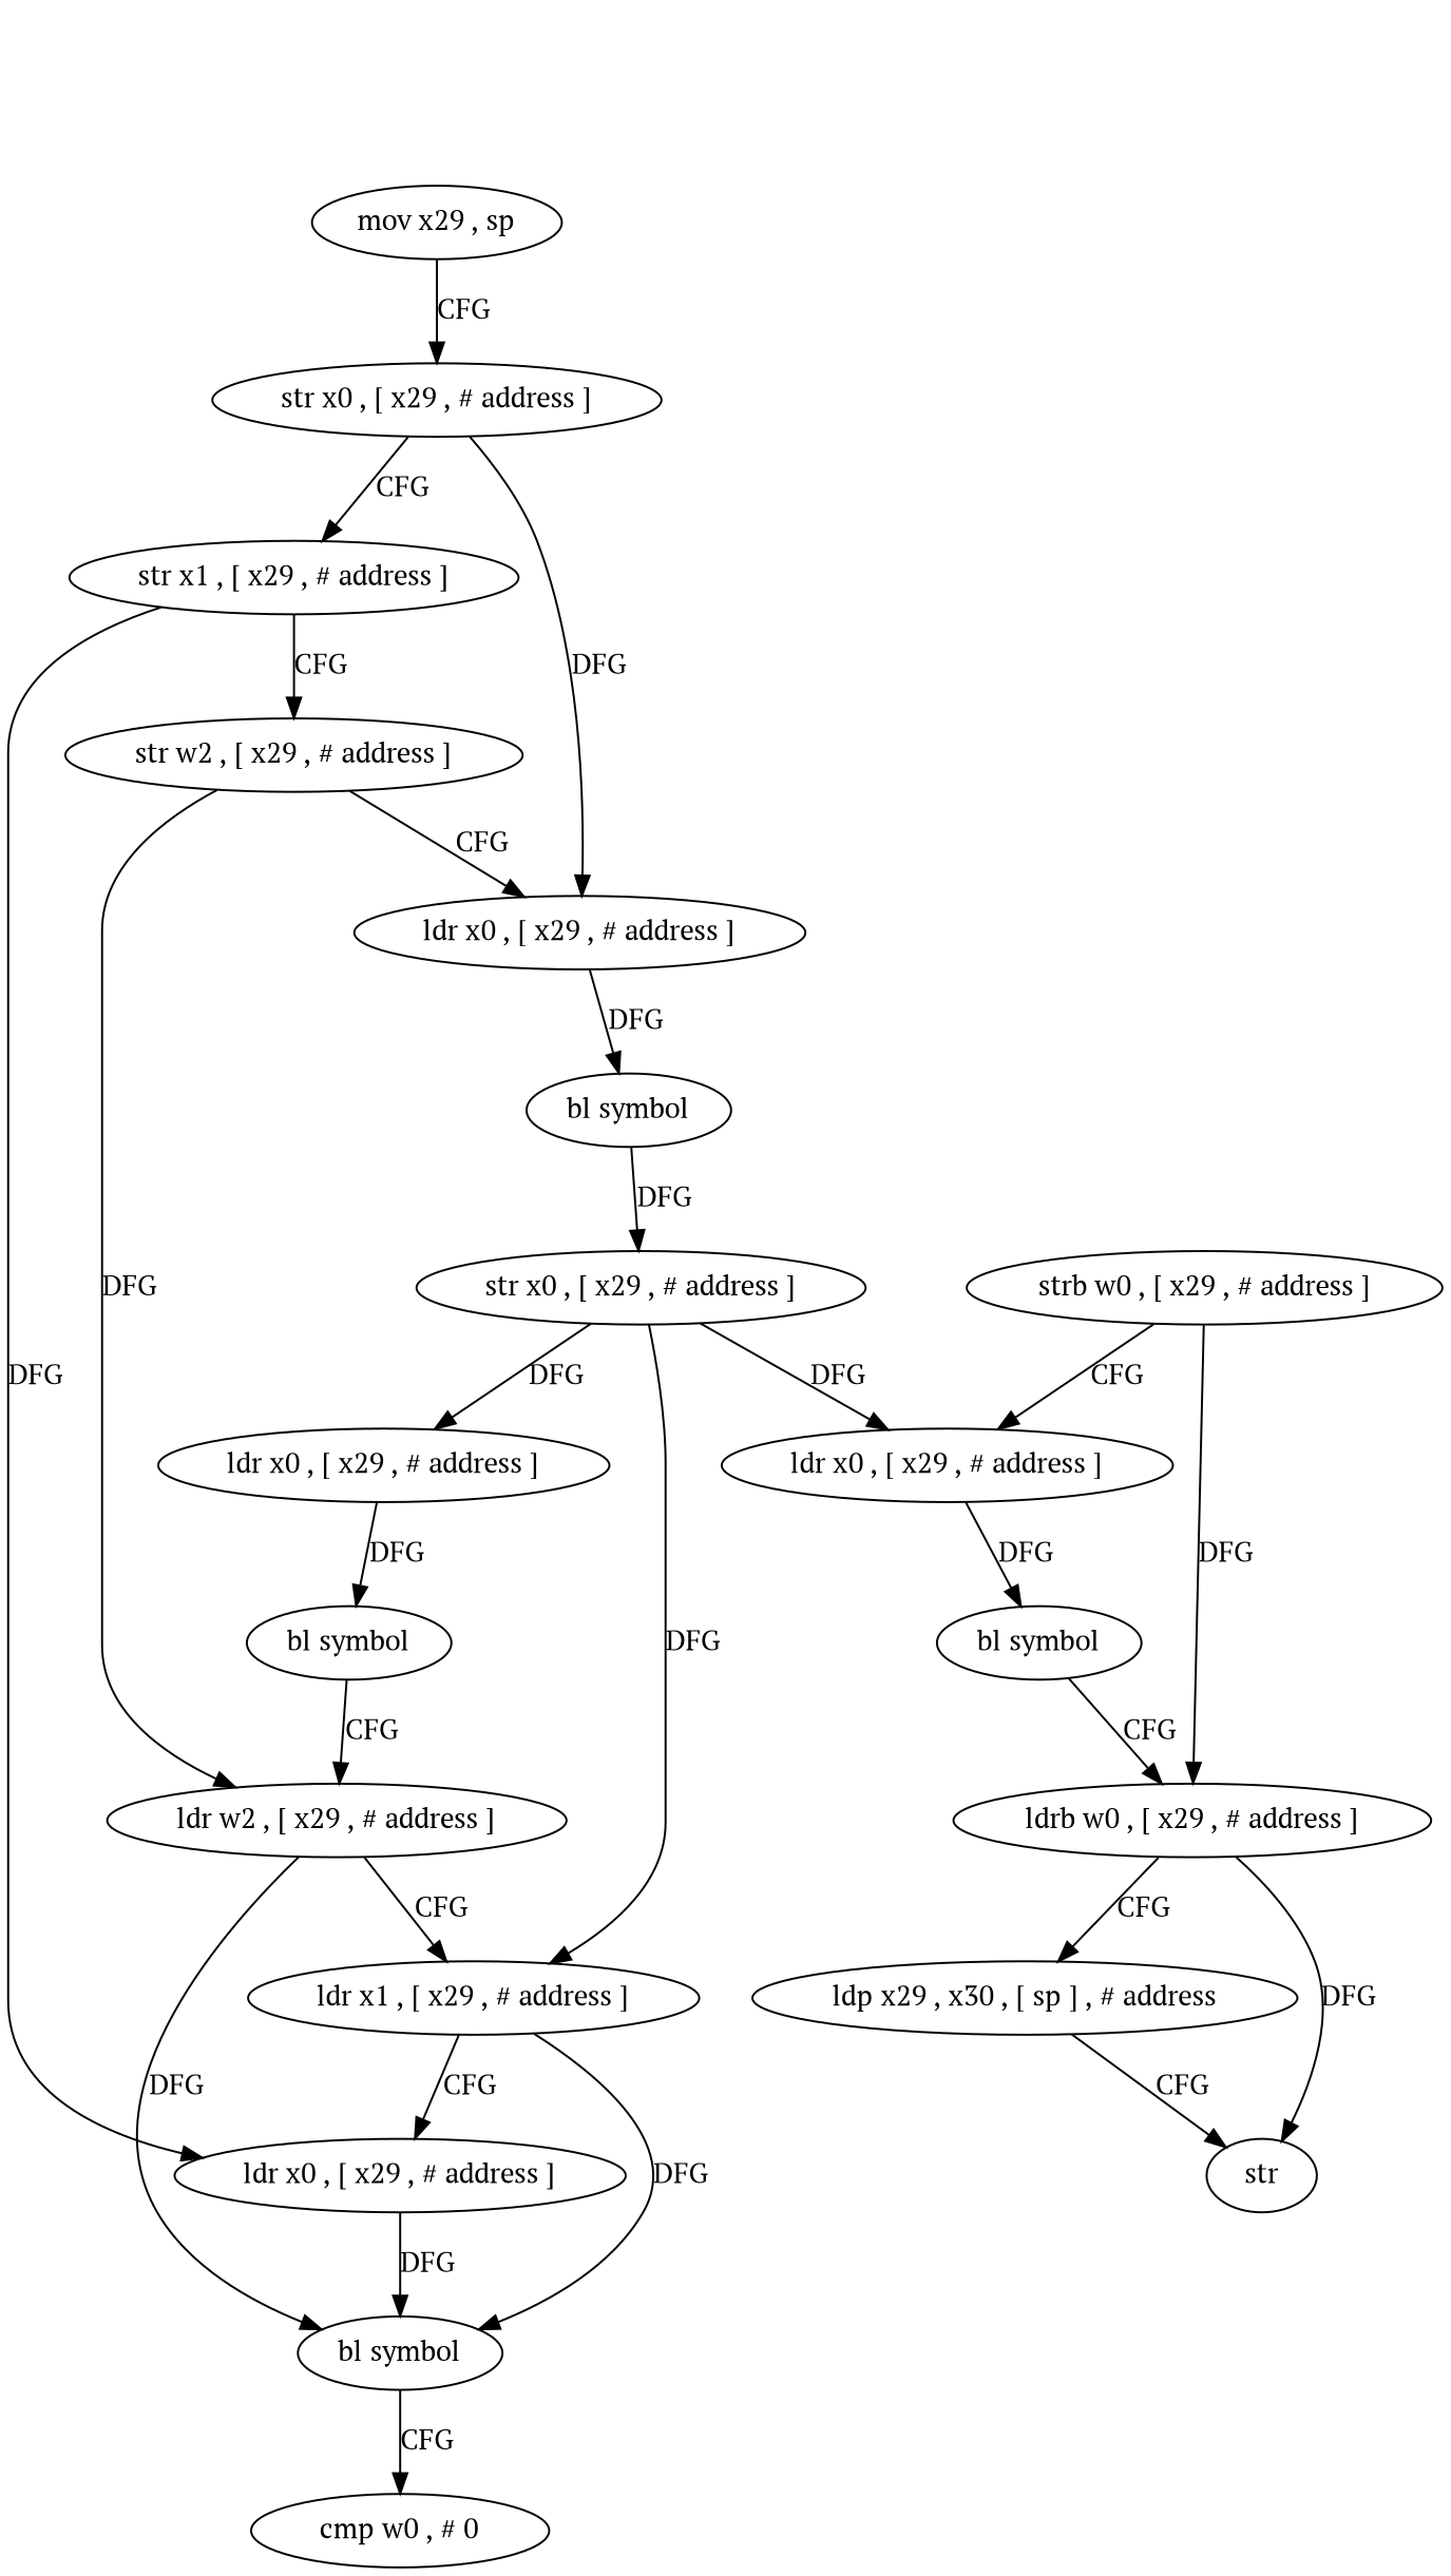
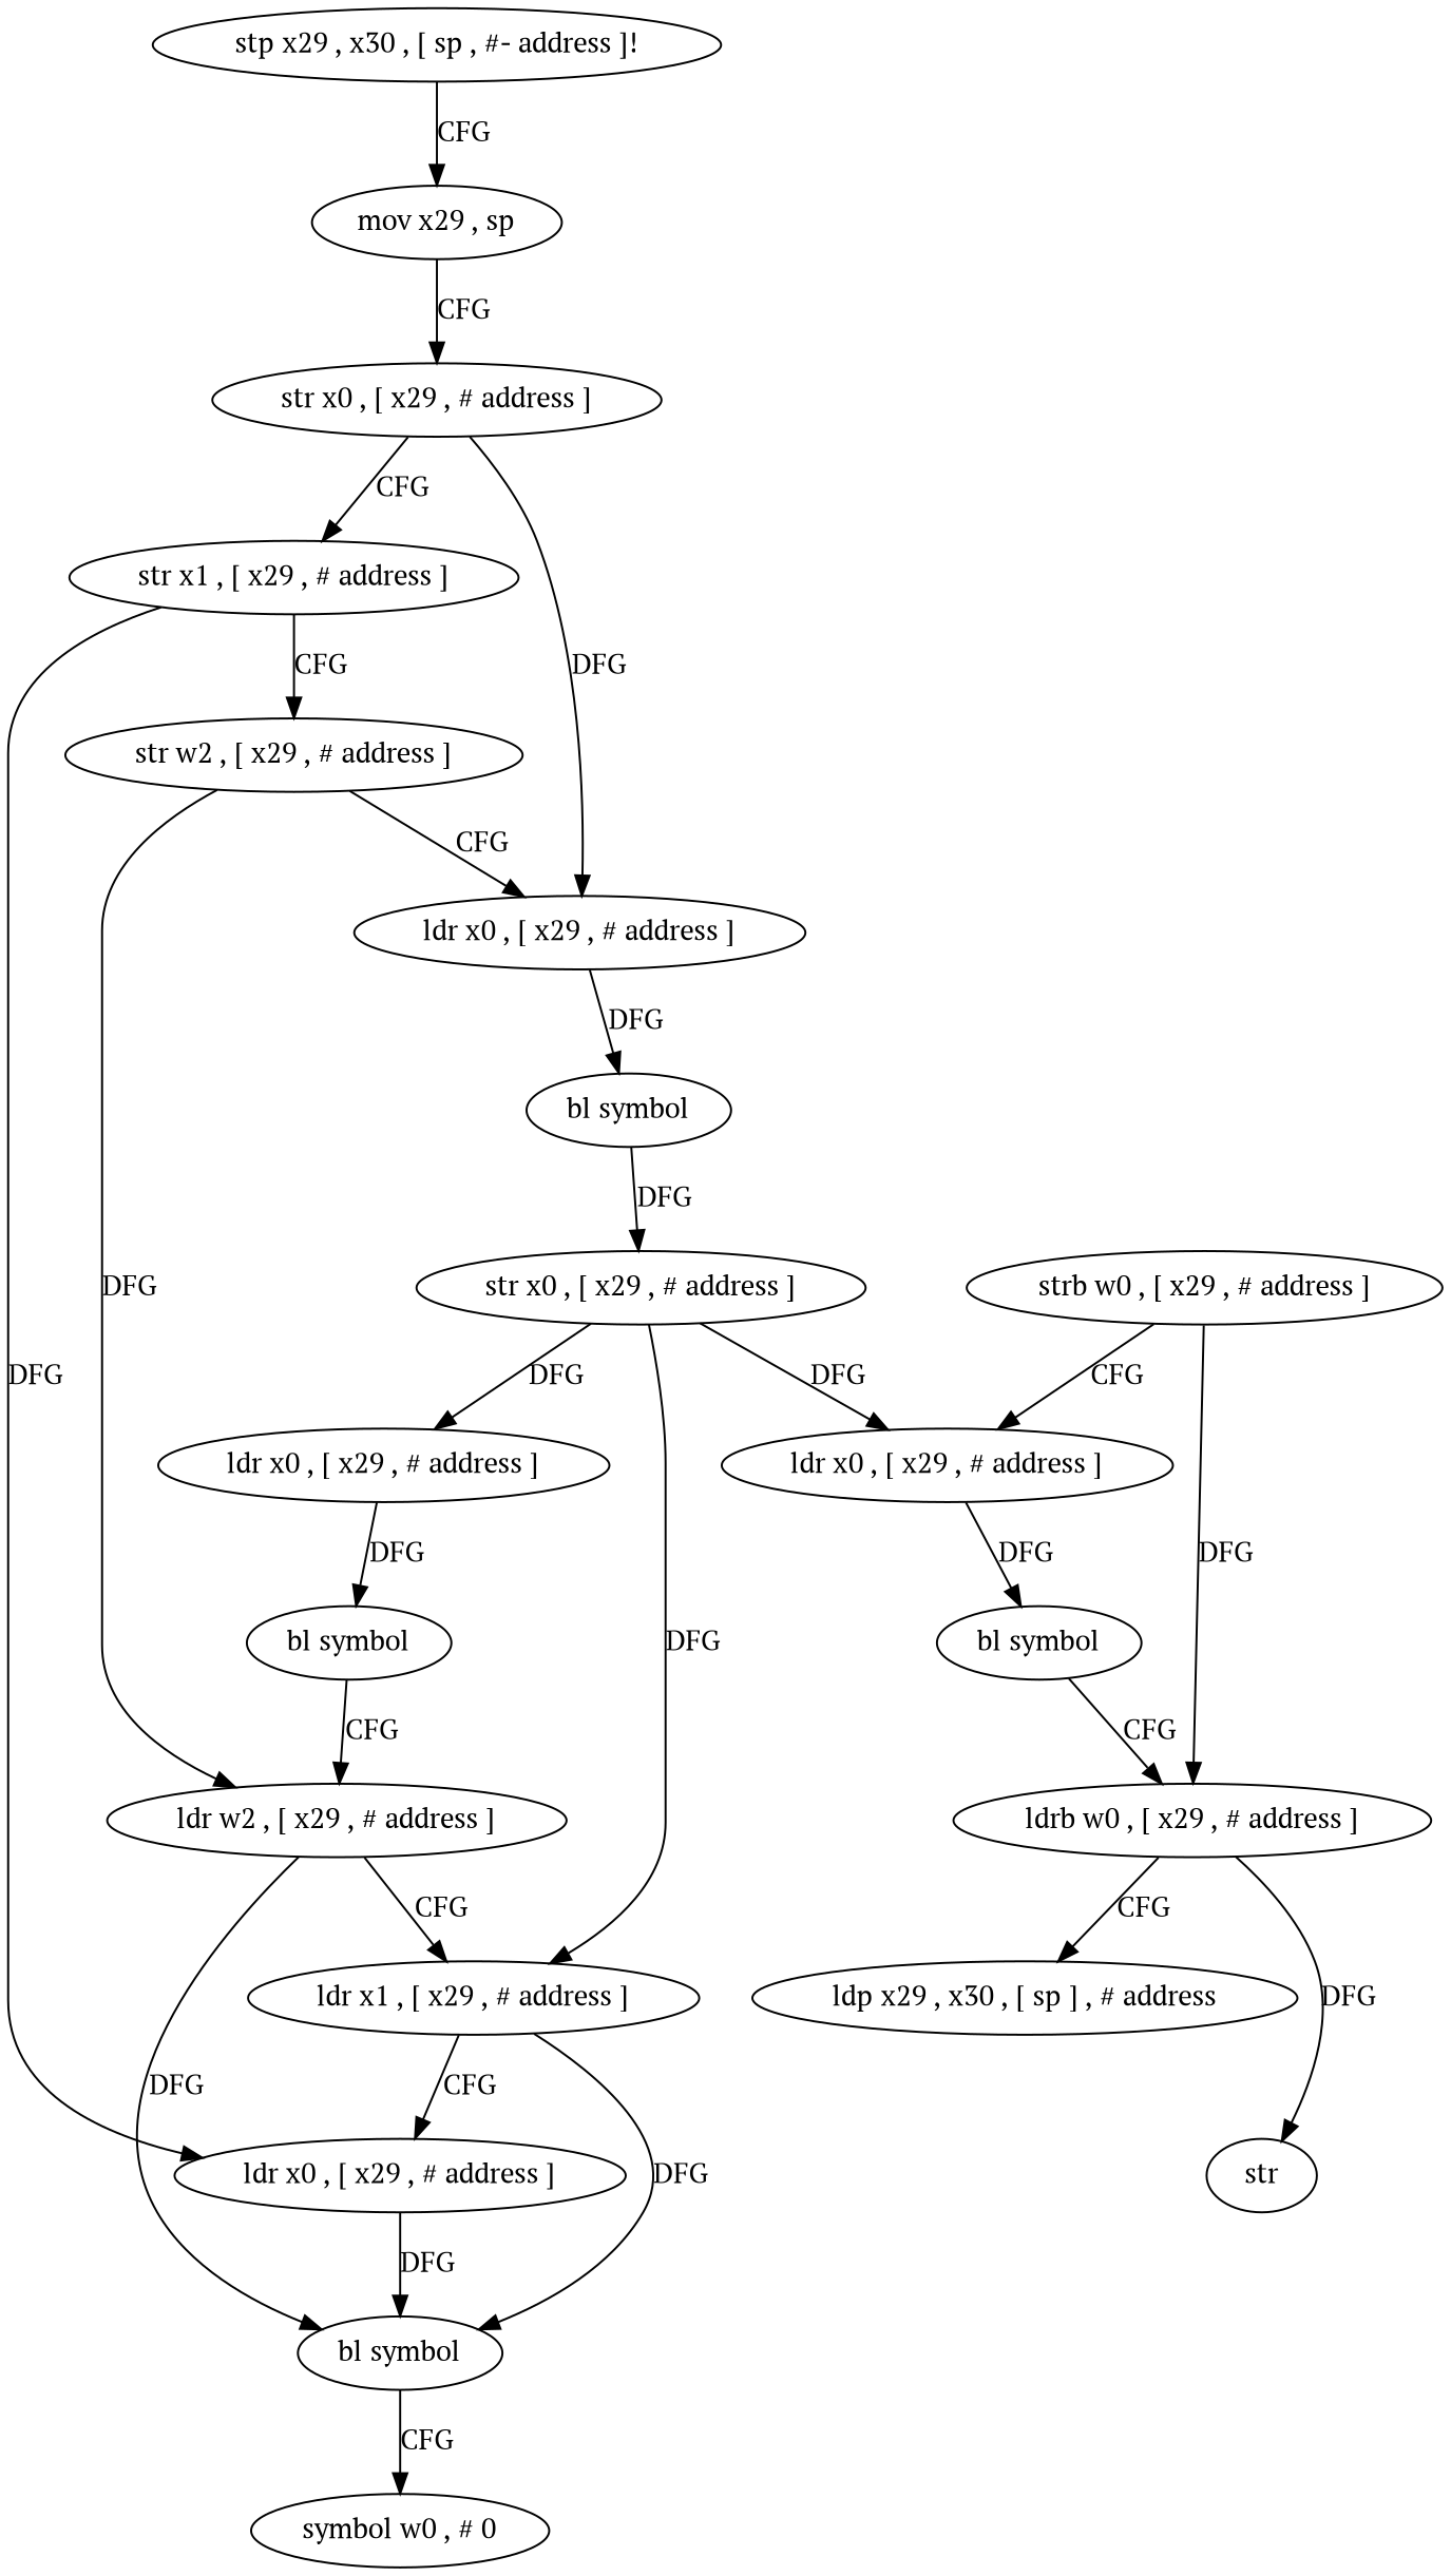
  digraph {
    fontname="PT Serif"
    node [fontname="PT Serif"]
    edge [fontname="PT Serif"]
+   n1 [label="stp x29 , x30 , [ sp , #- address ]!"]
    n2 [label="mov x29 , sp"]
    n3 [label="str x0 , [ x29 , # address ]"]
    n4 [label="str x1 , [ x29 , # address ]"]
    n5 [label="ldr x0 , [ x29 , # address ]"]
    n6 [label="str w2 , [ x29 , # address ]"]
    n7 [label="ldr x0 , [ x29 , # address ]"]
    n8 [label="bl symbol"]
    n9 [label="ldr w2 , [ x29 , # address ]"]
    n10 [label="bl symbol"]
    n11 [label="ldr x1 , [ x29 , # address ]"]
    n12 [label="str x0 , [ x29 , # address ]"]
    n13 [label="ldr x0 , [ x29 , # address ]"]
    n14 [label="ldr x0 , [ x29 , # address ]"]
    n15 [label="bl symbol"]
    n16 [label="bl symbol"]
-   n17 [label="cmp w0 , # 0"]
+   n17 [label="symbol w0 , # 0"]
    n18 [label="strb w0 , [ x29 , # address ]"]
    n19 [label="ldrb w0 , [ x29 , # address ]"]
    n20 [label="ldp x29 , x30 , [ sp ] , # address"]
    n21 [label=str]
+   n1 -> n2 [label=CFG]
    n2 -> n3 [label=CFG]
    n3 -> n4 [label=CFG]
    n3 -> n5 [label=DFG]
    n4 -> n6 [label=CFG]
    n4 -> n7 [label=DFG]
    n5 -> n8 [label=DFG]
    n6 -> n5 [label=CFG]
    n6 -> n9 [label=DFG]
    n7 -> n10 [label=DFG]
    n8 -> n12 [label=DFG]
    n9 -> n10 [label=DFG]
    n9 -> n11 [label=CFG]
    n10 -> n17 [label=CFG]
    n11 -> n7 [label=CFG]
    n11 -> n10 [label=DFG]
    n12 -> n11 [label=DFG]
    n12 -> n13 [label=DFG]
    n12 -> n14 [label=DFG]
    n13 -> n15 [label=DFG]
    n14 -> n16 [label=DFG]
    n15 -> n9 [label=CFG]
    n16 -> n19 [label=CFG]
    n18 -> n14 [label=CFG]
    n18 -> n19 [label=DFG]
    n19 -> n20 [label=CFG]
    n19 -> n21 [label=DFG]
-   n20 -> n21 [label=CFG]
  }
